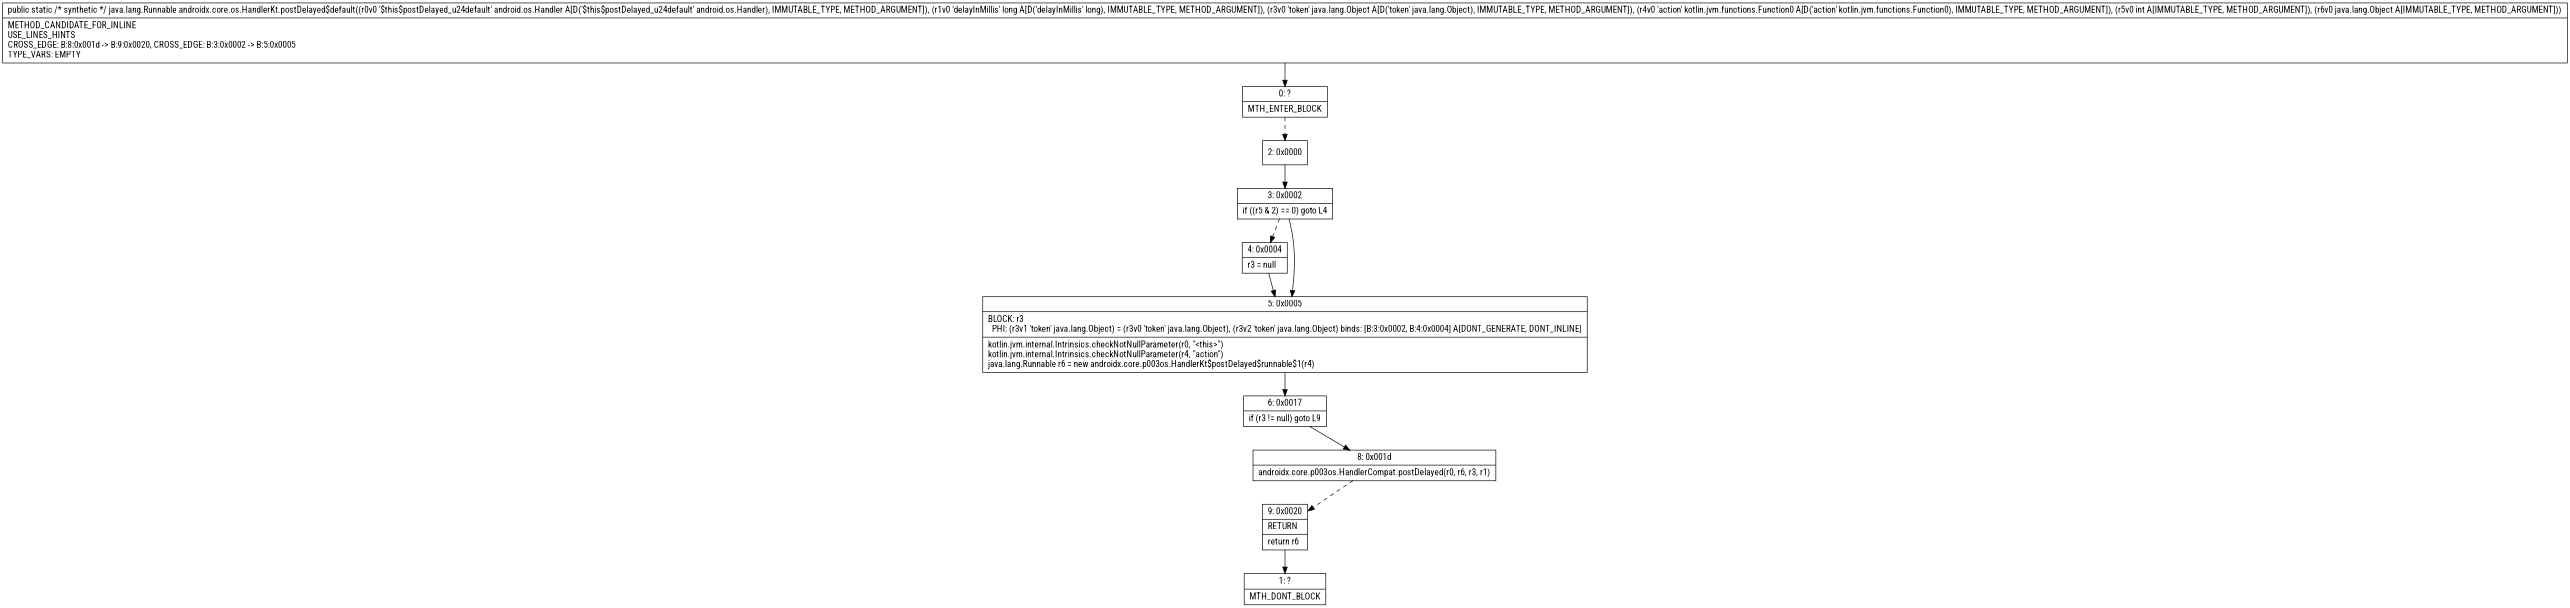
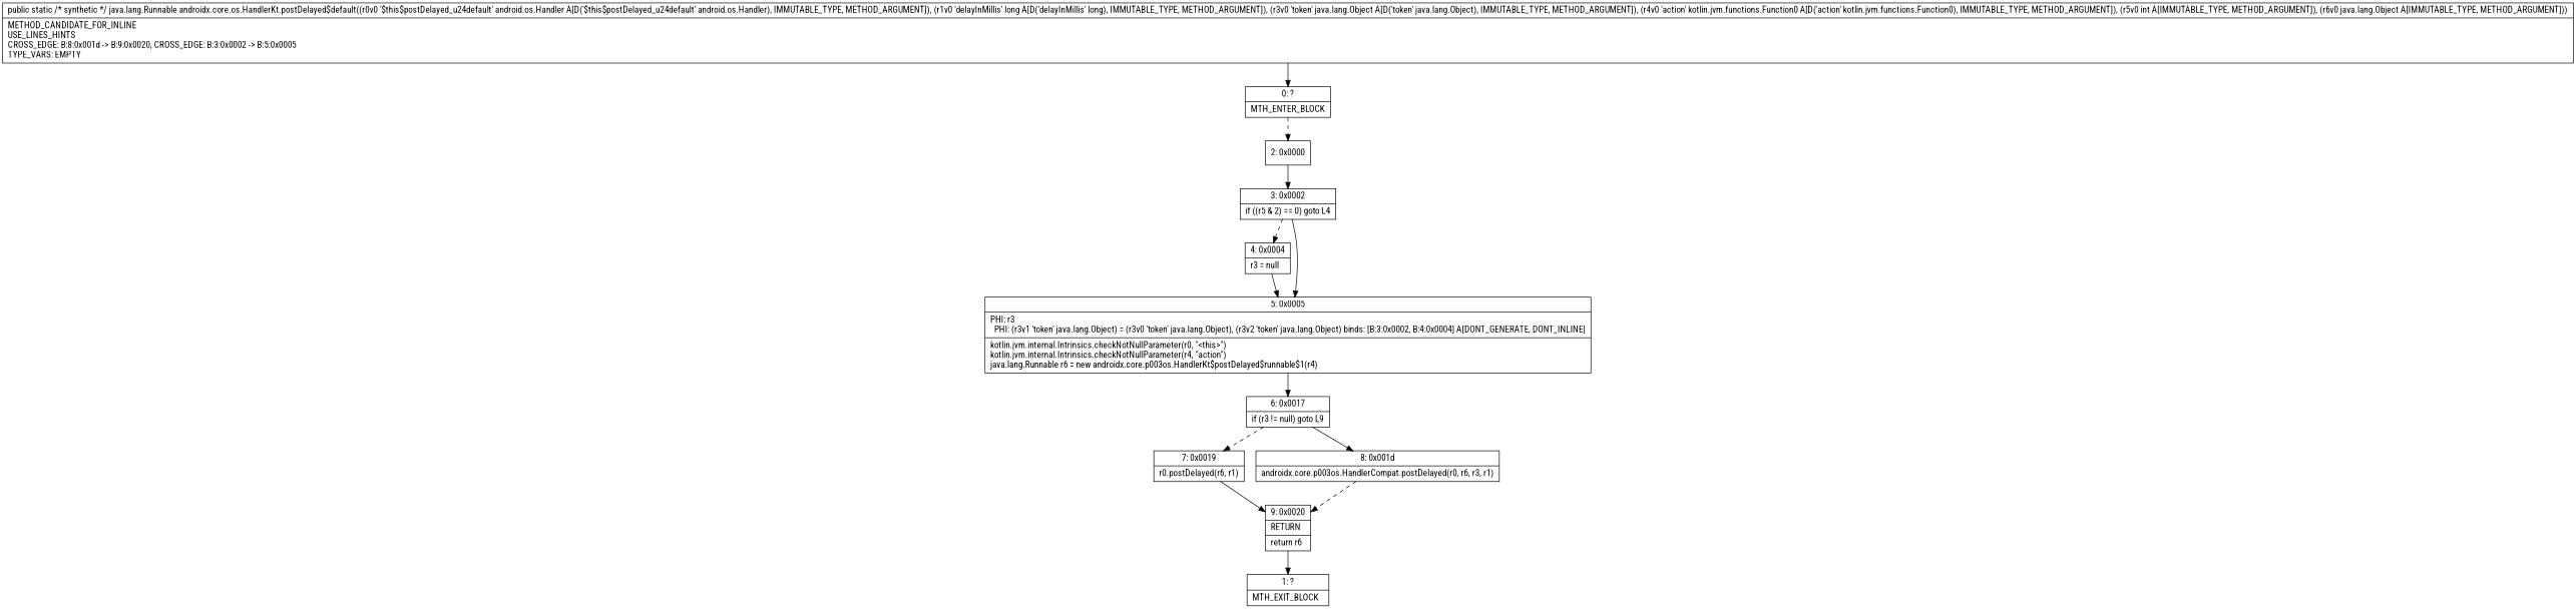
  digraph {
    fontname="Roboto Condensed"
    node [fontname="Roboto Condensed" shape=record]
    edge [fontname="Roboto Condensed"]
    n1 [label="{0\:\ ?|MTH_ENTER_BLOCK\l}"]
    n2 [label="{2\:\ 0x0000}"]
    n3 [label="{3\:\ 0x0002|if ((r5 & 2) == 0) goto L4\l}"]
    n4 [label="{4\:\ 0x0004|r3 = null\l}"]
-   n5 [label="{5\:\ 0x0005|BLOCK: r3 \l  PHI: (r3v1 'token' java.lang.Object) = (r3v0 'token' java.lang.Object), (r3v2 'token' java.lang.Object) binds: [B:3:0x0002, B:4:0x0004] A[DONT_GENERATE, DONT_INLINE]\l|kotlin.jvm.internal.Intrinsics.checkNotNullParameter(r0, \"\<this\>\")\lkotlin.jvm.internal.Intrinsics.checkNotNullParameter(r4, \"action\")\ljava.lang.Runnable r6 = new androidx.core.p003os.HandlerKt$postDelayed$runnable$1(r4)\l}"]
+   n5 [label="{5\:\ 0x0005|PHI: r3 \l  PHI: (r3v1 'token' java.lang.Object) = (r3v0 'token' java.lang.Object), (r3v2 'token' java.lang.Object) binds: [B:3:0x0002, B:4:0x0004] A[DONT_GENERATE, DONT_INLINE]\l|kotlin.jvm.internal.Intrinsics.checkNotNullParameter(r0, \"\<this\>\")\lkotlin.jvm.internal.Intrinsics.checkNotNullParameter(r4, \"action\")\ljava.lang.Runnable r6 = new androidx.core.p003os.HandlerKt$postDelayed$runnable$1(r4)\l}"]
    n6 [label="{6\:\ 0x0017|if (r3 != null) goto L9\l}"]
+   n7 [label="{7\:\ 0x0019|r0.postDelayed(r6, r1)\l}"]
    n8 [label="{8\:\ 0x001d|androidx.core.p003os.HandlerCompat.postDelayed(r0, r6, r3, r1)\l}"]
    n9 [label="{9\:\ 0x0020|RETURN\l|return r6\l}"]
-   n10 [label="{1\:\ ?|MTH_DONT_BLOCK\l}"]
+   n10 [label="{1\:\ ?|MTH_EXIT_BLOCK\l}"]
    n11 [label="{public static \/* synthetic *\/ java.lang.Runnable androidx.core.os.HandlerKt.postDelayed$default((r0v0 '$this$postDelayed_u24default' android.os.Handler A[D('$this$postDelayed_u24default' android.os.Handler), IMMUTABLE_TYPE, METHOD_ARGUMENT]), (r1v0 'delayInMillis' long A[D('delayInMillis' long), IMMUTABLE_TYPE, METHOD_ARGUMENT]), (r3v0 'token' java.lang.Object A[D('token' java.lang.Object), IMMUTABLE_TYPE, METHOD_ARGUMENT]), (r4v0 'action' kotlin.jvm.functions.Function0 A[D('action' kotlin.jvm.functions.Function0), IMMUTABLE_TYPE, METHOD_ARGUMENT]), (r5v0 int A[IMMUTABLE_TYPE, METHOD_ARGUMENT]), (r6v0 java.lang.Object A[IMMUTABLE_TYPE, METHOD_ARGUMENT]))  | METHOD_CANDIDATE_FOR_INLINE\lUSE_LINES_HINTS\lCROSS_EDGE: B:8:0x001d \-\> B:9:0x0020, CROSS_EDGE: B:3:0x0002 \-\> B:5:0x0005\lTYPE_VARS: EMPTY\l}"]
    n1 -> n2 [style=dashed]
    n2 -> n3
    n3 -> n4 [style=dashed]
    n3 -> n5
    n4 -> n5
    n5 -> n6
+   n6 -> n7 [style=dashed]
    n6 -> n8
+   n7 -> n9
    n8 -> n9 [style=dashed]
    n9 -> n10
    n11 -> n1
  }
